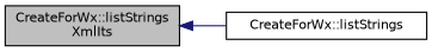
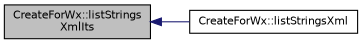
  digraph {
    rankdir=LR
    node [color=black fontname=Helvetica fontsize=10 shape=record style=filled]
    n1 [fillcolor=grey75 fontcolor=black height=0.2 label="CreateForWx::listStrings\lXmlIts" width=0.4]
-   n2 [fillcolor=white height=0.2 label="CreateForWx::listStrings" width=0.4]
+   n2 [fillcolor=white height=0.2 label="CreateForWx::listStringsXml" width=0.4]
    n1 -> n2 [color=midnightblue dir=back fontname=Helvetica fontsize=10 labelfontname=Helvetica labelfontsize=10 style=solid]
  }
